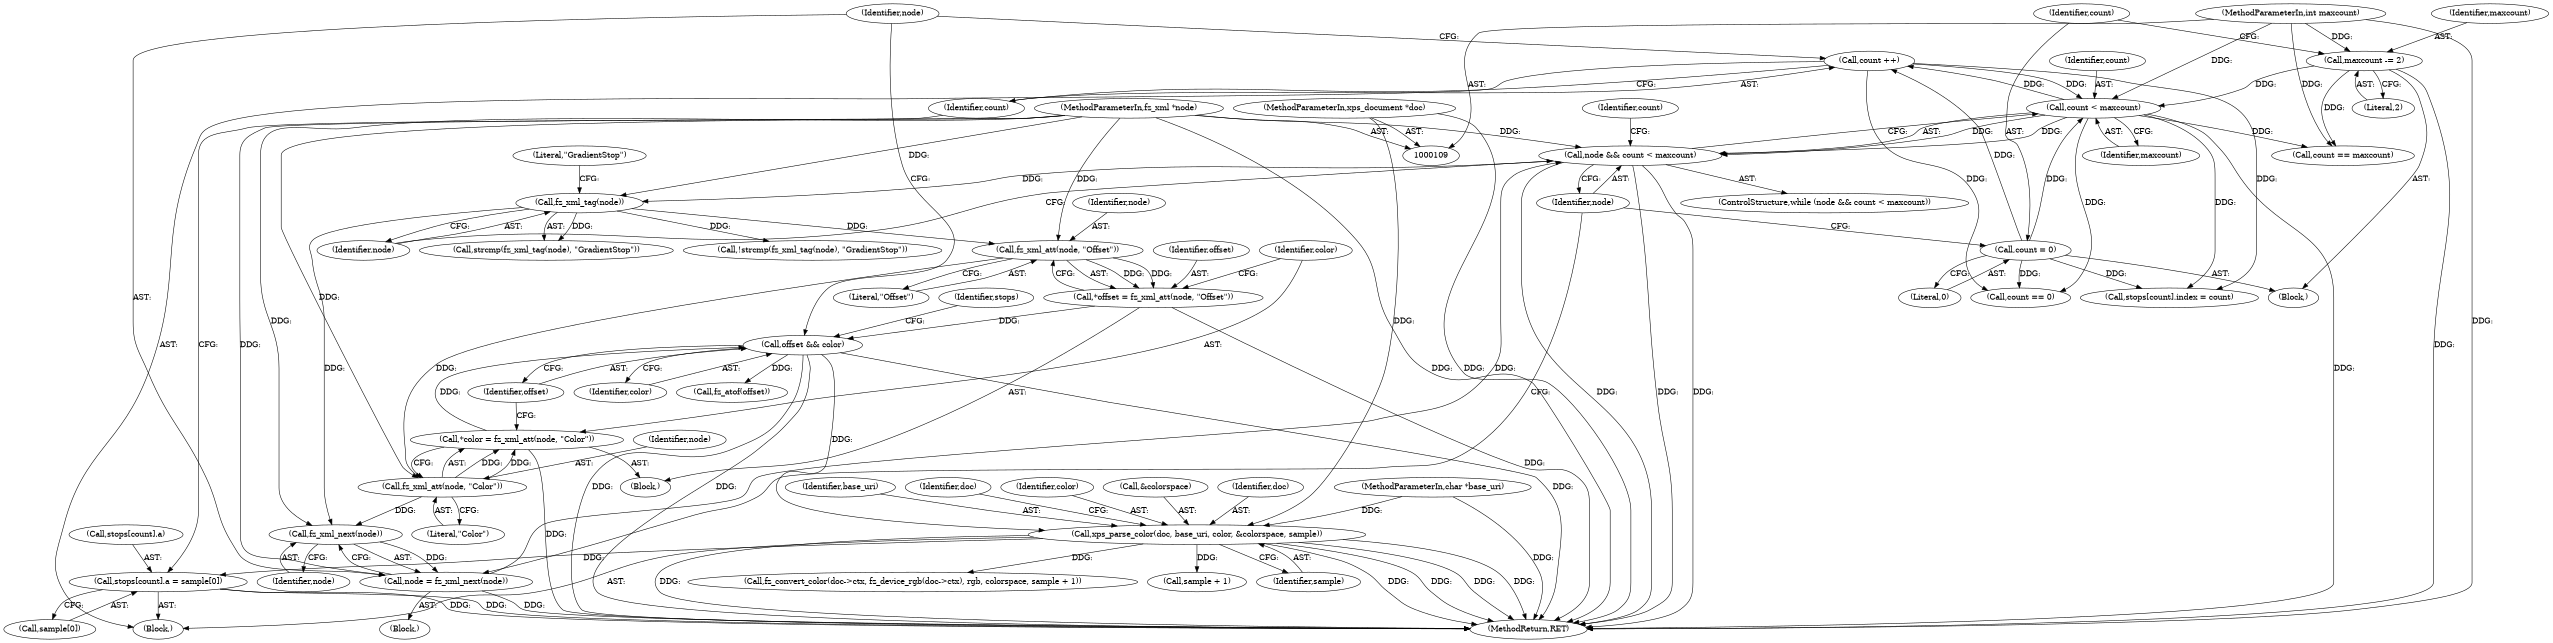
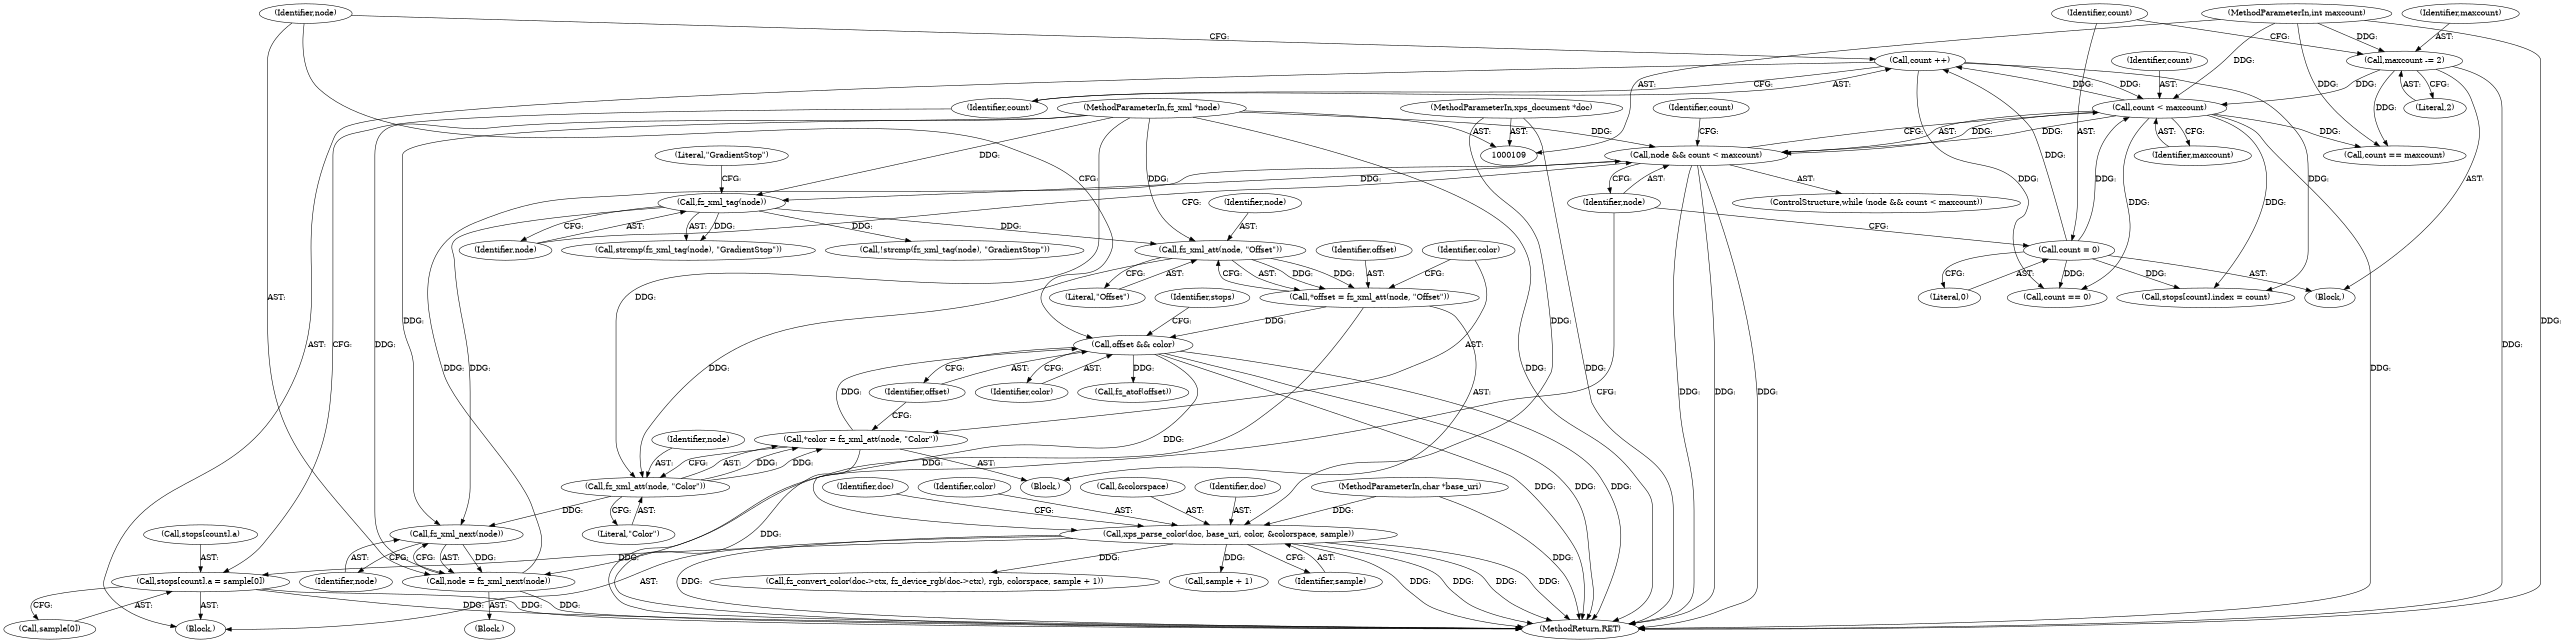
  digraph {
    n1 [label="(Call,stops[count].a = sample[0])"]
    n2 [label="(MethodReturn,RET)"]
    n3 [label="(Block,)"]
    n4 [label="(Call,sample[0])"]
    n5 [label="(Call,xps_parse_color(doc, base_uri, color, &colorspace, sample))"]
    n6 [label="(Call,fz_convert_color(doc->ctx, fz_device_rgb(doc->ctx), rgb, colorspace, sample + 1))"]
    n7 [label="(Call,sample + 1)"]
    n8 [label="(Identifier,sample)"]
    n9 [label="(MethodParameterIn,xps_document *doc)"]
    1000109
    n11 [label="(MethodParameterIn,char *base_uri)"]
    n12 [label="(Call,offset && color)"]
    n13 [label="(Call,fz_atof(offset))"]
    n14 [label="(Identifier,offset)"]
    n15 [label="(Identifier,color)"]
    n16 [label="(Call,*color = fz_xml_att(node, \"Color\"))"]
    n17 [label="(Call,*offset = fz_xml_att(node, \"Offset\"))"]
    n18 [label="(Call,fz_xml_att(node, \"Offset\"))"]
    n19 [label="(Block,)"]
    n20 [label="(Call,fz_xml_att(node, \"Color\"))"]
    n21 [label="(Literal,\"Offset\")"]
    n22 [label="(Call,fz_xml_next(node))"]
    n23 [label="(Literal,\"Color\")"]
    n24 [label="(Call,fz_xml_tag(node))"]
    n25 [label="(Call,!strcmp(fz_xml_tag(node), \"GradientStop\"))"]
    n26 [label="(Identifier,node)"]
    n27 [label="(Call,strcmp(fz_xml_tag(node), \"GradientStop\"))"]
    n28 [label="(Call,node = fz_xml_next(node))"]
    n29 [label="(Identifier,node)"]
    n30 [label="(Call,node && count < maxcount)"]
    n31 [label="(Call,count < maxcount)"]
    n32 [label="(ControlStructure,while (node && count < maxcount))"]
    n33 [label="(Identifier,node)"]
    n34 [label="(Call,count ++)"]
    n35 [label="(Call,count == maxcount)"]
    n36 [label="(Call,stops[count].index = count)"]
    n37 [label="(Call,count == 0)"]
    n38 [label="(Identifier,maxcount)"]
    n39 [label="(Call,count = 0)"]
    n40 [label="(Block,)"]
    n41 [label="(MethodParameterIn,fz_xml *node)"]
    n42 [label="(Identifier,count)"]
    n43 [label="(Literal,0)"]
    n44 [label="(Block,)"]
    n45 [label="(Call,maxcount -= 2)"]
    n46 [label="(Literal,2)"]
    n47 [label="(MethodParameterIn,int maxcount)"]
    n48 [label="(Identifier,color)"]
-   n49 [label="(Identifier,base_uri)"]
    n50 [label="(Call,stops[count].a)"]
    n51 [label="(Literal,\"GradientStop\")"]
    n52 [label="(Identifier,doc)"]
    n53 [label="(Identifier,node)"]
    n54 [label="(Identifier,maxcount)"]
    n55 [label="(Identifier,color)"]
    n56 [label="(Identifier,node)"]
    n57 [label="(Identifier,count)"]
    n58 [label="(Identifier,count)"]
    n59 [label="(Identifier,stops)"]
    n60 [label="(Call,&colorspace)"]
    n61 [label="(Identifier,doc)"]
    n62 [label="(Identifier,offset)"]
    n63 [label="(Identifier,node)"]
    n64 [label="(Identifier,count)"]
    n1 -> n2 [label="DDG: "]
    n1 -> n2 [label="DDG: "]
    n1 -> n3 [label="AST: "]
    n1 -> n4 [label="CFG: "]
    n4 -> n1 [label="AST: "]
    n5 -> n1 [label="DDG: "]
    n5 -> n2 [label="DDG: "]
    n5 -> n2 [label="DDG: "]
    n5 -> n2 [label="DDG: "]
    n5 -> n2 [label="DDG: "]
    n5 -> n2 [label="DDG: "]
    n5 -> n3 [label="AST: "]
    n5 -> n6 [label="DDG: "]
    n5 -> n7 [label="DDG: "]
    n5 -> n8 [label="CFG: "]
    n8 -> n5 [label="AST: "]
    n9 -> n2 [label="DDG: "]
    n9 -> n5 [label="DDG: "]
    n9 -> 1000109 [label="AST: "]
    n11 -> n2 [label="DDG: "]
    n11 -> n5 [label="DDG: "]
    n12 -> n2 [label="DDG: "]
    n12 -> n2 [label="DDG: "]
    n12 -> n2 [label="DDG: "]
    n12 -> n5 [label="DDG: "]
    n12 -> n13 [label="DDG: "]
    n12 -> n14 [label="CFG: "]
    n12 -> n15 [label="CFG: "]
    n14 -> n12 [label="AST: "]
    n14 -> n16 [label="CFG: "]
    n15 -> n12 [label="AST: "]
    n16 -> n2 [label="DDG: "]
    n16 -> n12 [label="DDG: "]
    n16 -> n19 [label="AST: "]
    n16 -> n20 [label="CFG: "]
    n17 -> n2 [label="DDG: "]
    n17 -> n12 [label="DDG: "]
    n17 -> n18 [label="CFG: "]
    n17 -> n19 [label="AST: "]
    n18 -> n17 [label="AST: "]
    n18 -> n17 [label="DDG: "]
    n18 -> n17 [label="DDG: "]
    n18 -> n20 [label="DDG: "]
    n18 -> n21 [label="CFG: "]
    n20 -> n16 [label="AST: "]
    n20 -> n16 [label="DDG: "]
    n20 -> n16 [label="DDG: "]
    n20 -> n22 [label="DDG: "]
    n20 -> n23 [label="CFG: "]
    n21 -> n18 [label="AST: "]
    n22 -> n28 [label="AST: "]
    n22 -> n28 [label="DDG: "]
    n22 -> n29 [label="CFG: "]
    n23 -> n20 [label="AST: "]
    n24 -> n18 [label="DDG: "]
    n24 -> n22 [label="DDG: "]
    n24 -> n25 [label="DDG: "]
    n24 -> n26 [label="CFG: "]
    n24 -> n27 [label="AST: "]
    n24 -> n27 [label="DDG: "]
    n26 -> n24 [label="AST: "]
    n26 -> n30 [label="CFG: "]
    n28 -> n2 [label="DDG: "]
    n28 -> n22 [label="CFG: "]
    n28 -> n30 [label="DDG: "]
    n28 -> n40 [label="AST: "]
    n29 -> n22 [label="AST: "]
    n30 -> n2 [label="DDG: "]
    n30 -> n2 [label="DDG: "]
    n30 -> n2 [label="DDG: "]
    n30 -> n24 [label="DDG: "]
    n30 -> n31 [label="CFG: "]
    n30 -> n32 [label="AST: "]
    n30 -> n33 [label="CFG: "]
    n31 -> n2 [label="DDG: "]
    n31 -> n30 [label="AST: "]
    n31 -> n30 [label="DDG: "]
    n31 -> n30 [label="DDG: "]
    n31 -> n34 [label="DDG: "]
    n31 -> n35 [label="DDG: "]
    n31 -> n36 [label="DDG: "]
    n31 -> n37 [label="DDG: "]
    n31 -> n38 [label="CFG: "]
    n33 -> n28 [label="CFG: "]
    n33 -> n30 [label="AST: "]
    n33 -> n39 [label="CFG: "]
    n34 -> n3 [label="AST: "]
    n34 -> n31 [label="DDG: "]
    n34 -> n36 [label="DDG: "]
    n34 -> n37 [label="DDG: "]
    n34 -> n42 [label="CFG: "]
    n38 -> n31 [label="AST: "]
    n39 -> n31 [label="DDG: "]
    n39 -> n34 [label="DDG: "]
    n39 -> n36 [label="DDG: "]
    n39 -> n37 [label="DDG: "]
    n39 -> n43 [label="CFG: "]
    n39 -> n44 [label="AST: "]
    n41 -> n2 [label="DDG: "]
    n41 -> 1000109 [label="AST: "]
    n41 -> n18 [label="DDG: "]
    n41 -> n20 [label="DDG: "]
    n41 -> n22 [label="DDG: "]
    n41 -> n24 [label="DDG: "]
    n41 -> n28 [label="DDG: "]
    n41 -> n30 [label="DDG: "]
    n42 -> n1 [label="CFG: "]
    n42 -> n34 [label="AST: "]
    n43 -> n39 [label="AST: "]
    n45 -> n2 [label="DDG: "]
    n45 -> n31 [label="DDG: "]
    n45 -> n35 [label="DDG: "]
    n45 -> n44 [label="AST: "]
    n45 -> n46 [label="CFG: "]
    n46 -> n45 [label="AST: "]
    n47 -> n2 [label="DDG: "]
    n47 -> 1000109 [label="AST: "]
    n47 -> n31 [label="DDG: "]
    n47 -> n35 [label="DDG: "]
    n47 -> n45 [label="DDG: "]
    n48 -> n16 [label="AST: "]
    n48 -> n17 [label="CFG: "]
-   n49 -> n5 [label="AST: "]
    n50 -> n1 [label="AST: "]
    n51 -> n24 [label="CFG: "]
    n52 -> n5 [label="CFG: "]
    n53 -> n18 [label="AST: "]
    n54 -> n45 [label="AST: "]
    n55 -> n5 [label="AST: "]
    n56 -> n20 [label="AST: "]
    n57 -> n31 [label="AST: "]
    n58 -> n39 [label="AST: "]
    n58 -> n45 [label="CFG: "]
    n59 -> n12 [label="CFG: "]
    n60 -> n5 [label="AST: "]
    n61 -> n5 [label="AST: "]
    n62 -> n17 [label="AST: "]
    n63 -> n12 [label="CFG: "]
    n63 -> n28 [label="AST: "]
    n63 -> n34 [label="CFG: "]
    n64 -> n30 [label="CFG: "]
  }
